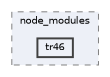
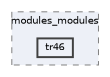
  digraph {
    compound=true
    n1 [color=grey25 fillcolor="#edf0f7" fontname=Helvetica fontsize=10 height=0.2 label=tr46 shape=box style="filled,bold" width=0.4]
    subgraph cluster_1 {
      bgcolor="#edf0f7"
      fontname=Helvetica
      fontsize=10
-     label=node_modules
+     label=modules_modules
      pencolor=grey50
      style="filled,dashed"
      n1
    }
  }
